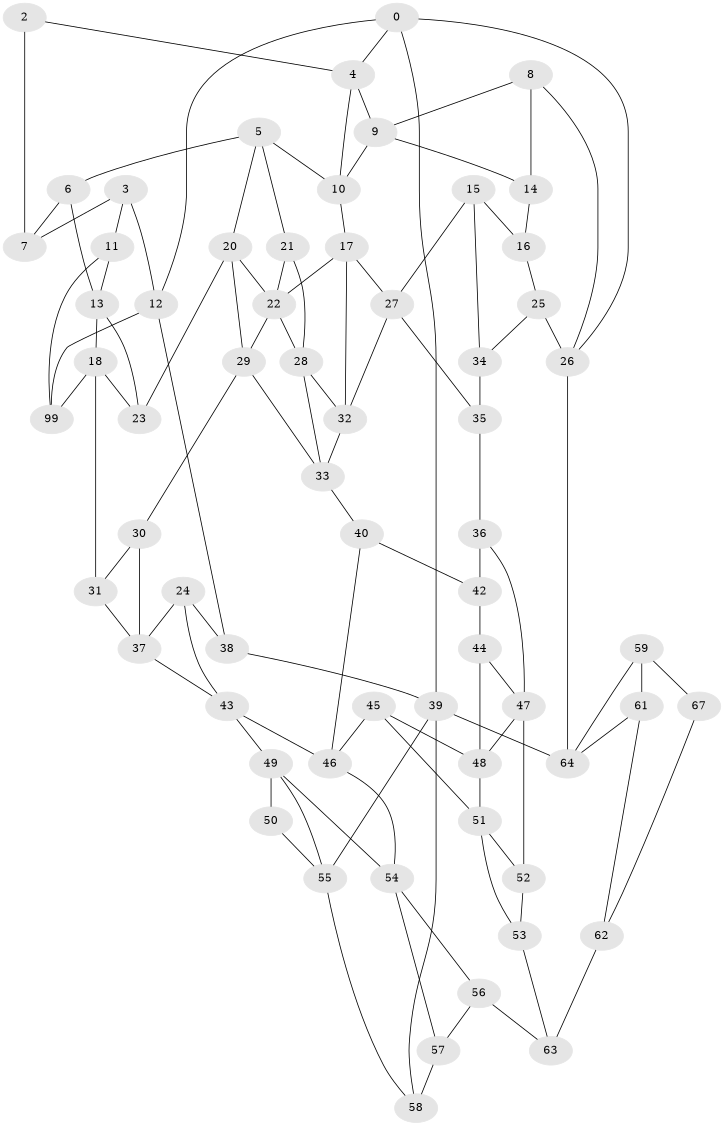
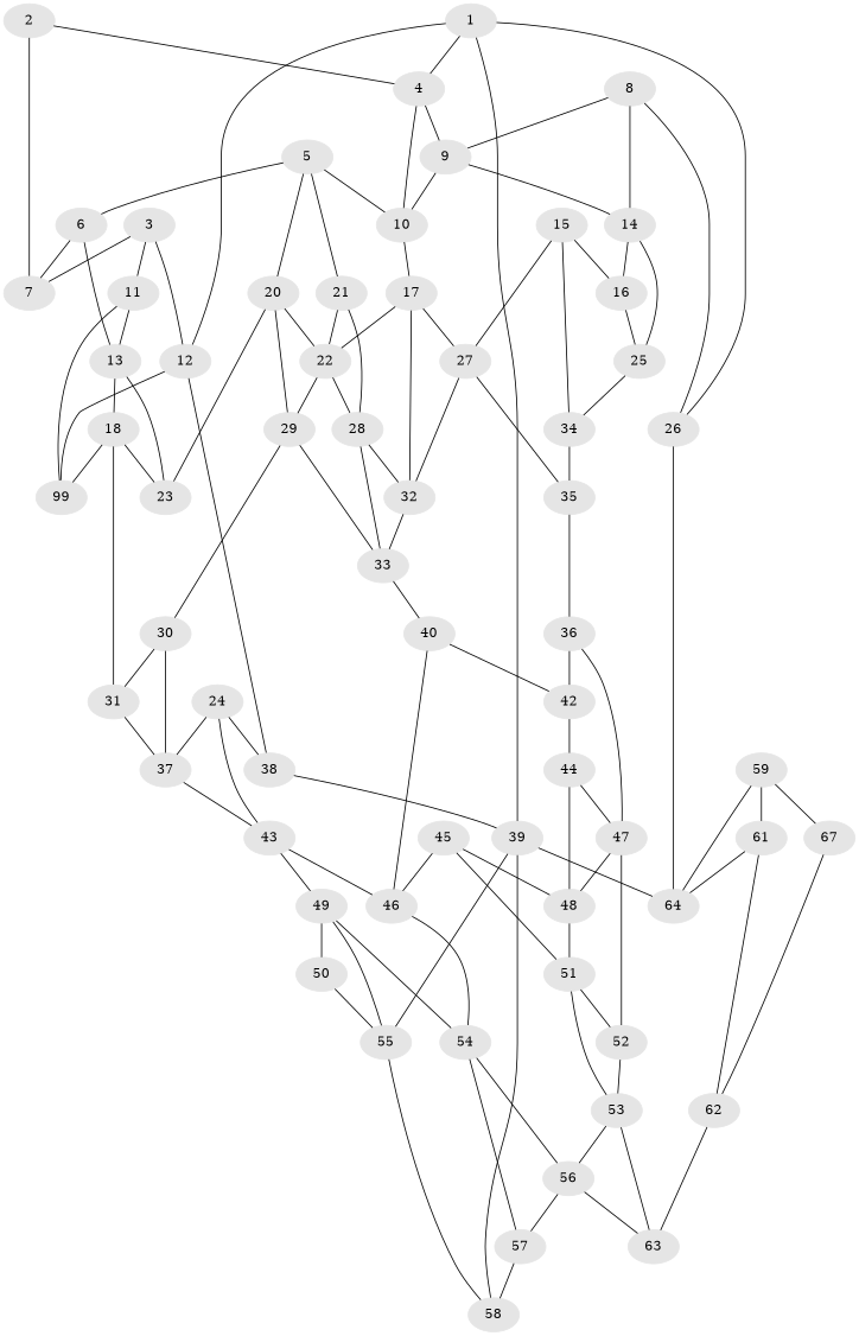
  graph {
    node [color=gray90 style=filled]
    edge [weight=1.0]
-   1 [label=0]
+   1
    4
    12
    26
    39
    9
    10
    n8 [label=99]
    38
    64
    55
    58
    2
    7
    3
    11
    13
    14
    17
    5
    6
    20
    21
    23
    22
    29
    28
    18
    8
    16
    27
    32
    31
    25
    15
    34
    35
    33
    37
    30
    24
    43
    46
    49
    36
    40
    42
    47
    44
    52
    48
    54
    53
    n54 [label=67]
    62
    50
    51
    45
    56
    57
    63
    59
    61
    1 -- 4
    1 -- 12
    1 -- 26
    1 -- 39
    4 -- 9
    4 -- 10
    12 -- n8
    12 -- 38
    26 -- 64 [weight=2.0]
    39 -- 64
    39 -- 55
    39 -- 58
    9 -- 10
    9 -- 14
    10 -- 17
    38 -- 39
    55 -- 58
    2 -- 4
    2 -- 7 [weight=2.0]
    3 -- 12
    3 -- 7
    3 -- 11
    11 -- n8
    11 -- 13
    13 -- 23
    13 -- 18
    14 -- 16 [weight=2.0]
    17 -- 22
    17 -- 27
    17 -- 32
    5 -- 10
    5 -- 6
    5 -- 20
    5 -- 21
    6 -- 7
    6 -- 13
    20 -- 23
    20 -- 22
    20 -- 29
    21 -- 22
    21 -- 28
    22 -- 29
    22 -- 28
    29 -- 33
    29 -- 30
    28 -- 32
    28 -- 33
    18 -- n8
    18 -- 23
    18 -- 31
    8 -- 26
    8 -- 9
    8 -- 14
    16 -- 25
    27 -- 32
    27 -- 35
    32 -- 33
    31 -- 37
-   25 -- 26
+   25 -- 14
    25 -- 34
    15 -- 16
    15 -- 27
    15 -- 34 [weight=2.0]
    34 -- 35
    35 -- 36
    33 -- 40
    37 -- 43
    30 -- 31
    30 -- 37
    24 -- 38
    24 -- 37
    24 -- 43
    43 -- 46
    43 -- 49
    46 -- 54
    49 -- 55
    49 -- 54
    49 -- 50 [weight=3.0]
    36 -- 42
    36 -- 47
    40 -- 46
    40 -- 42 [weight=2.0]
    42 -- 44
    47 -- 52
    47 -- 48
    44 -- 47
    44 -- 48
    52 -- 53
    48 -- 51
    54 -- 56
    54 -- 57
+   53 -- 56
    53 -- 63
    n54 -- 62
    62 -- 63 [weight=2.0]
    50 -- 55
    51 -- 52
    51 -- 53
    45 -- 46
    45 -- 48
    45 -- 51
    56 -- 57
    56 -- 63
    57 -- 58 [weight=2.0]
    59 -- 64
    59 -- n54
    59 -- 61
    61 -- 64
    61 -- 62
  }
